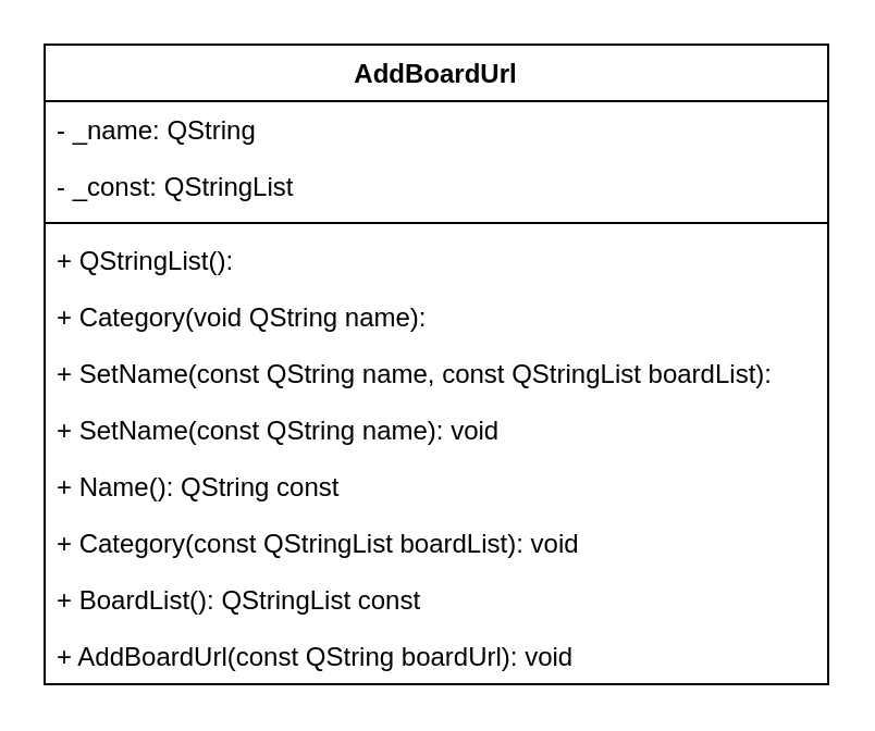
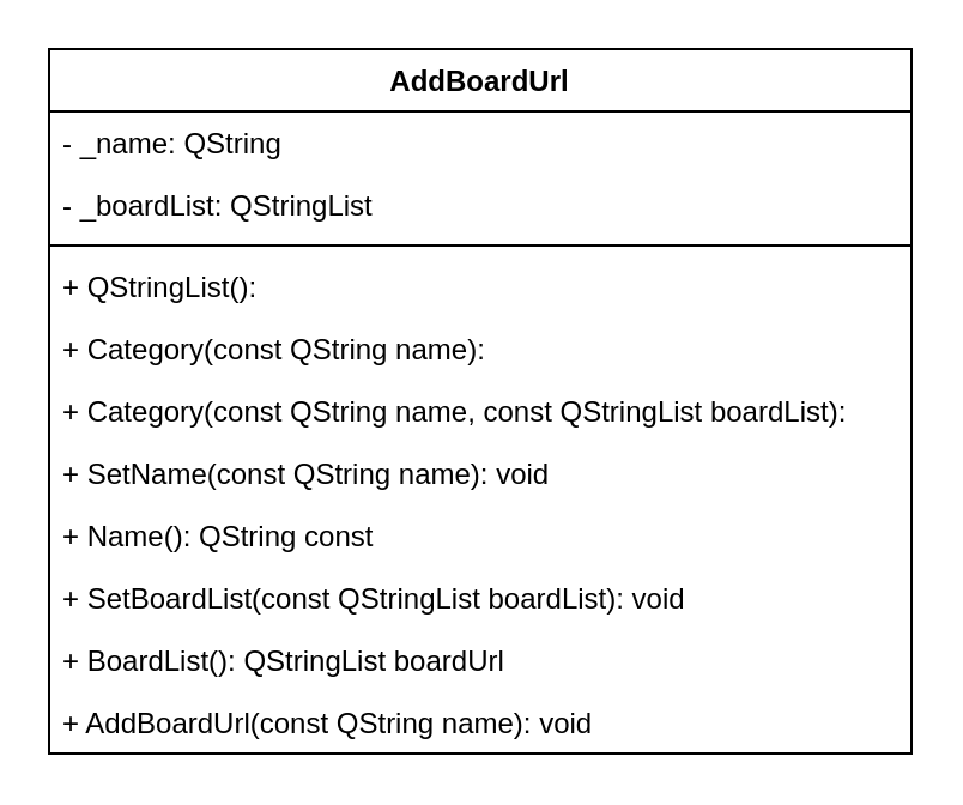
  <mxCell id="0" />
  <mxCell id="1" parent="0" />
  <mxCell id="2" value="AddBoardUrl" style="swimlane;fontStyle=1;align=center;verticalAlign=top;childLayout=stackLayout;horizontal=1;startSize=26;horizontalStack=0;resizeParent=1;resizeParentMax=0;resizeLast=0;collapsible=1;marginBottom=0;" vertex="1" parent="1"><mxGeometry x="20" y="20" width="360" height="294" as="geometry" /></mxCell>
  <mxCell id="3" value="- _name: QString" style="text;strokeColor=none;fillColor=none;align=left;verticalAlign=top;spacingLeft=4;spacingRight=4;overflow=hidden;rotatable=0;points=[[0,0.5],[1,0.5]];portConstraint=eastwest;" vertex="1" parent="2"><mxGeometry y="26" width="360" height="26" as="geometry" /></mxCell>
- <mxCell id="4" value="- _const: QStringList" style="text;strokeColor=none;fillColor=none;align=left;verticalAlign=top;spacingLeft=4;spacingRight=4;overflow=hidden;rotatable=0;points=[[0,0.5],[1,0.5]];portConstraint=eastwest;" vertex="1" parent="2"><mxGeometry y="52" width="360" height="26" as="geometry" /></mxCell>
+ <mxCell id="4" value="- _boardList: QStringList" style="text;strokeColor=none;fillColor=none;align=left;verticalAlign=top;spacingLeft=4;spacingRight=4;overflow=hidden;rotatable=0;points=[[0,0.5],[1,0.5]];portConstraint=eastwest;" vertex="1" parent="2"><mxGeometry y="52" width="360" height="26" as="geometry" /></mxCell>
  <mxCell id="5" value="" style="line;strokeWidth=1;fillColor=none;align=left;verticalAlign=middle;spacingTop=-1;spacingLeft=3;spacingRight=3;rotatable=0;labelPosition=right;points=[];portConstraint=eastwest;" vertex="1" parent="2"><mxGeometry y="78" width="360" height="8" as="geometry" /></mxCell>
  <mxCell id="6" value="+ QStringList(): " style="text;strokeColor=none;fillColor=none;align=left;verticalAlign=top;spacingLeft=4;spacingRight=4;overflow=hidden;rotatable=0;points=[[0,0.5],[1,0.5]];portConstraint=eastwest;" vertex="1" parent="2"><mxGeometry y="86" width="360" height="26" as="geometry" /></mxCell>
- <mxCell id="7" value="+ Category(void QString name): " style="text;strokeColor=none;fillColor=none;align=left;verticalAlign=top;spacingLeft=4;spacingRight=4;overflow=hidden;rotatable=0;points=[[0,0.5],[1,0.5]];portConstraint=eastwest;" vertex="1" parent="2"><mxGeometry y="112" width="360" height="26" as="geometry" /></mxCell>
- <mxCell id="8" value="+ SetName(const QString name, const QStringList boardList): " style="text;strokeColor=none;fillColor=none;align=left;verticalAlign=top;spacingLeft=4;spacingRight=4;overflow=hidden;rotatable=0;points=[[0,0.5],[1,0.5]];portConstraint=eastwest;" vertex="1" parent="2"><mxGeometry y="138" width="360" height="26" as="geometry" /></mxCell>
+ <mxCell id="7" value="+ Category(const QString name): " style="text;strokeColor=none;fillColor=none;align=left;verticalAlign=top;spacingLeft=4;spacingRight=4;overflow=hidden;rotatable=0;points=[[0,0.5],[1,0.5]];portConstraint=eastwest;" vertex="1" parent="2"><mxGeometry y="112" width="360" height="26" as="geometry" /></mxCell>
+ <mxCell id="8" value="+ Category(const QString name, const QStringList boardList): " style="text;strokeColor=none;fillColor=none;align=left;verticalAlign=top;spacingLeft=4;spacingRight=4;overflow=hidden;rotatable=0;points=[[0,0.5],[1,0.5]];portConstraint=eastwest;" vertex="1" parent="2"><mxGeometry y="138" width="360" height="26" as="geometry" /></mxCell>
  <mxCell id="9" value="+ SetName(const QString name): void" style="text;strokeColor=none;fillColor=none;align=left;verticalAlign=top;spacingLeft=4;spacingRight=4;overflow=hidden;rotatable=0;points=[[0,0.5],[1,0.5]];portConstraint=eastwest;" vertex="1" parent="2"><mxGeometry y="164" width="360" height="26" as="geometry" /></mxCell>
  <mxCell id="10" value="+ Name(): QString const" style="text;strokeColor=none;fillColor=none;align=left;verticalAlign=top;spacingLeft=4;spacingRight=4;overflow=hidden;rotatable=0;points=[[0,0.5],[1,0.5]];portConstraint=eastwest;" vertex="1" parent="2"><mxGeometry y="190" width="360" height="26" as="geometry" /></mxCell>
- <mxCell id="11" value="+ Category(const QStringList boardList): void" style="text;strokeColor=none;fillColor=none;align=left;verticalAlign=top;spacingLeft=4;spacingRight=4;overflow=hidden;rotatable=0;points=[[0,0.5],[1,0.5]];portConstraint=eastwest;" vertex="1" parent="2"><mxGeometry y="216" width="360" height="26" as="geometry" /></mxCell>
- <mxCell id="12" value="+ BoardList(): QStringList const" style="text;strokeColor=none;fillColor=none;align=left;verticalAlign=top;spacingLeft=4;spacingRight=4;overflow=hidden;rotatable=0;points=[[0,0.5],[1,0.5]];portConstraint=eastwest;" vertex="1" parent="2"><mxGeometry y="242" width="360" height="26" as="geometry" /></mxCell>
- <mxCell id="13" value="+ AddBoardUrl(const QString boardUrl): void" style="text;strokeColor=none;fillColor=none;align=left;verticalAlign=top;spacingLeft=4;spacingRight=4;overflow=hidden;rotatable=0;points=[[0,0.5],[1,0.5]];portConstraint=eastwest;" vertex="1" parent="2"><mxGeometry y="268" width="360" height="26" as="geometry" /></mxCell>
+ <mxCell id="11" value="+ SetBoardList(const QStringList boardList): void" style="text;strokeColor=none;fillColor=none;align=left;verticalAlign=top;spacingLeft=4;spacingRight=4;overflow=hidden;rotatable=0;points=[[0,0.5],[1,0.5]];portConstraint=eastwest;" vertex="1" parent="2"><mxGeometry y="216" width="360" height="26" as="geometry" /></mxCell>
+ <mxCell id="12" value="+ BoardList(): QStringList boardUrl" style="text;strokeColor=none;fillColor=none;align=left;verticalAlign=top;spacingLeft=4;spacingRight=4;overflow=hidden;rotatable=0;points=[[0,0.5],[1,0.5]];portConstraint=eastwest;" vertex="1" parent="2"><mxGeometry y="242" width="360" height="26" as="geometry" /></mxCell>
+ <mxCell id="13" value="+ AddBoardUrl(const QString name): void" style="text;strokeColor=none;fillColor=none;align=left;verticalAlign=top;spacingLeft=4;spacingRight=4;overflow=hidden;rotatable=0;points=[[0,0.5],[1,0.5]];portConstraint=eastwest;" vertex="1" parent="2"><mxGeometry y="268" width="360" height="26" as="geometry" /></mxCell>
